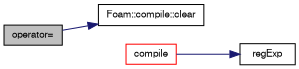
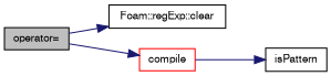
  digraph {
    rankdir=LR
    node [color=black fontname=FreeSans fontsize=10 shape=record]
    edge [color=midnightblue fontname=FreeSans fontsize=10 labelfontname=FreeSans labelfontsize=10 style=solid]
    n1 [fillcolor=grey75 fontcolor=black height=0.2 label="operator=" style=filled width=0.4]
-   n2 [height=0.2 label="Foam::compile::clear" width=0.4]
+   n2 [height=0.2 label="Foam::regExp::clear" width=0.4]
    n3 [color=red height=0.2 label=compile width=0.4]
-   n4 [height=0.2 label=regExp width=0.4]
+   n4 [height=0.2 label=isPattern width=0.4]
    n1 -> n2
+   n1 -> n3
    n3 -> n4
  }
